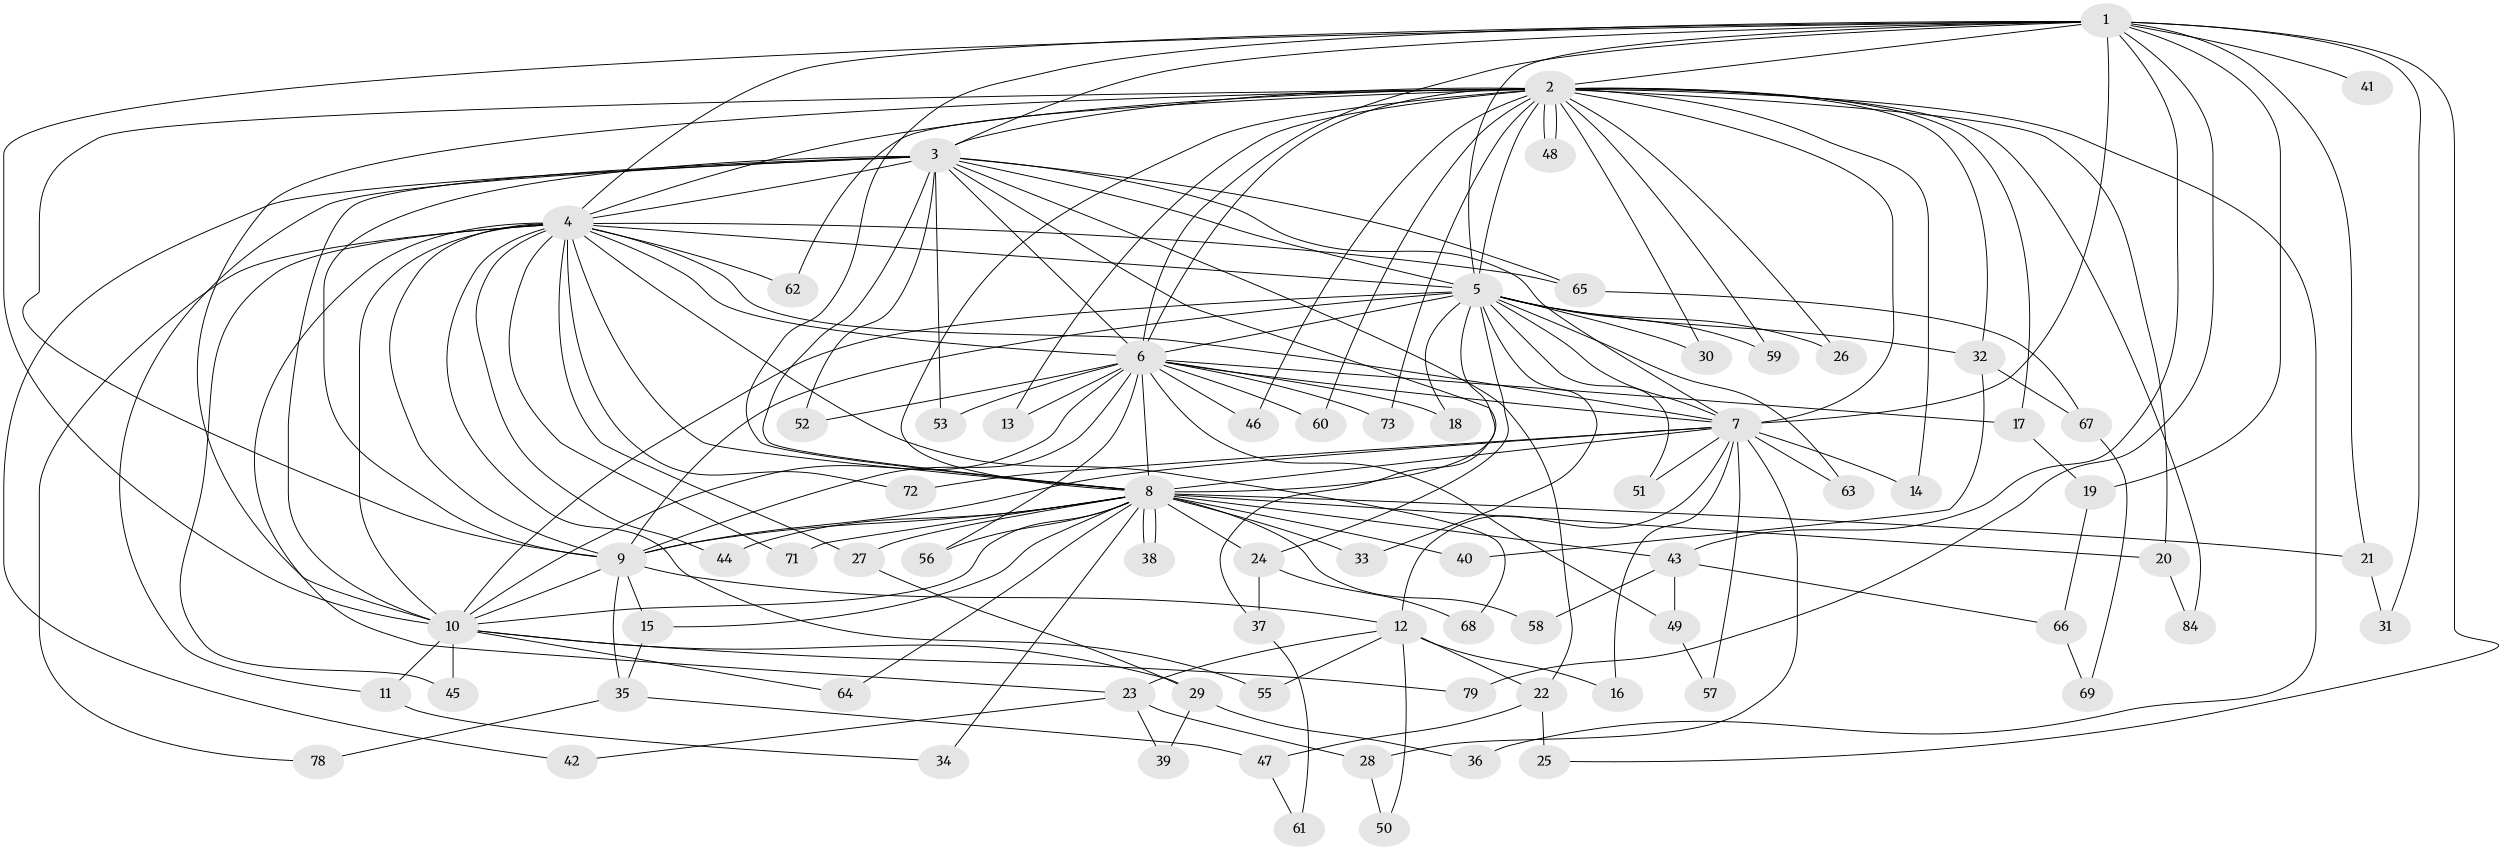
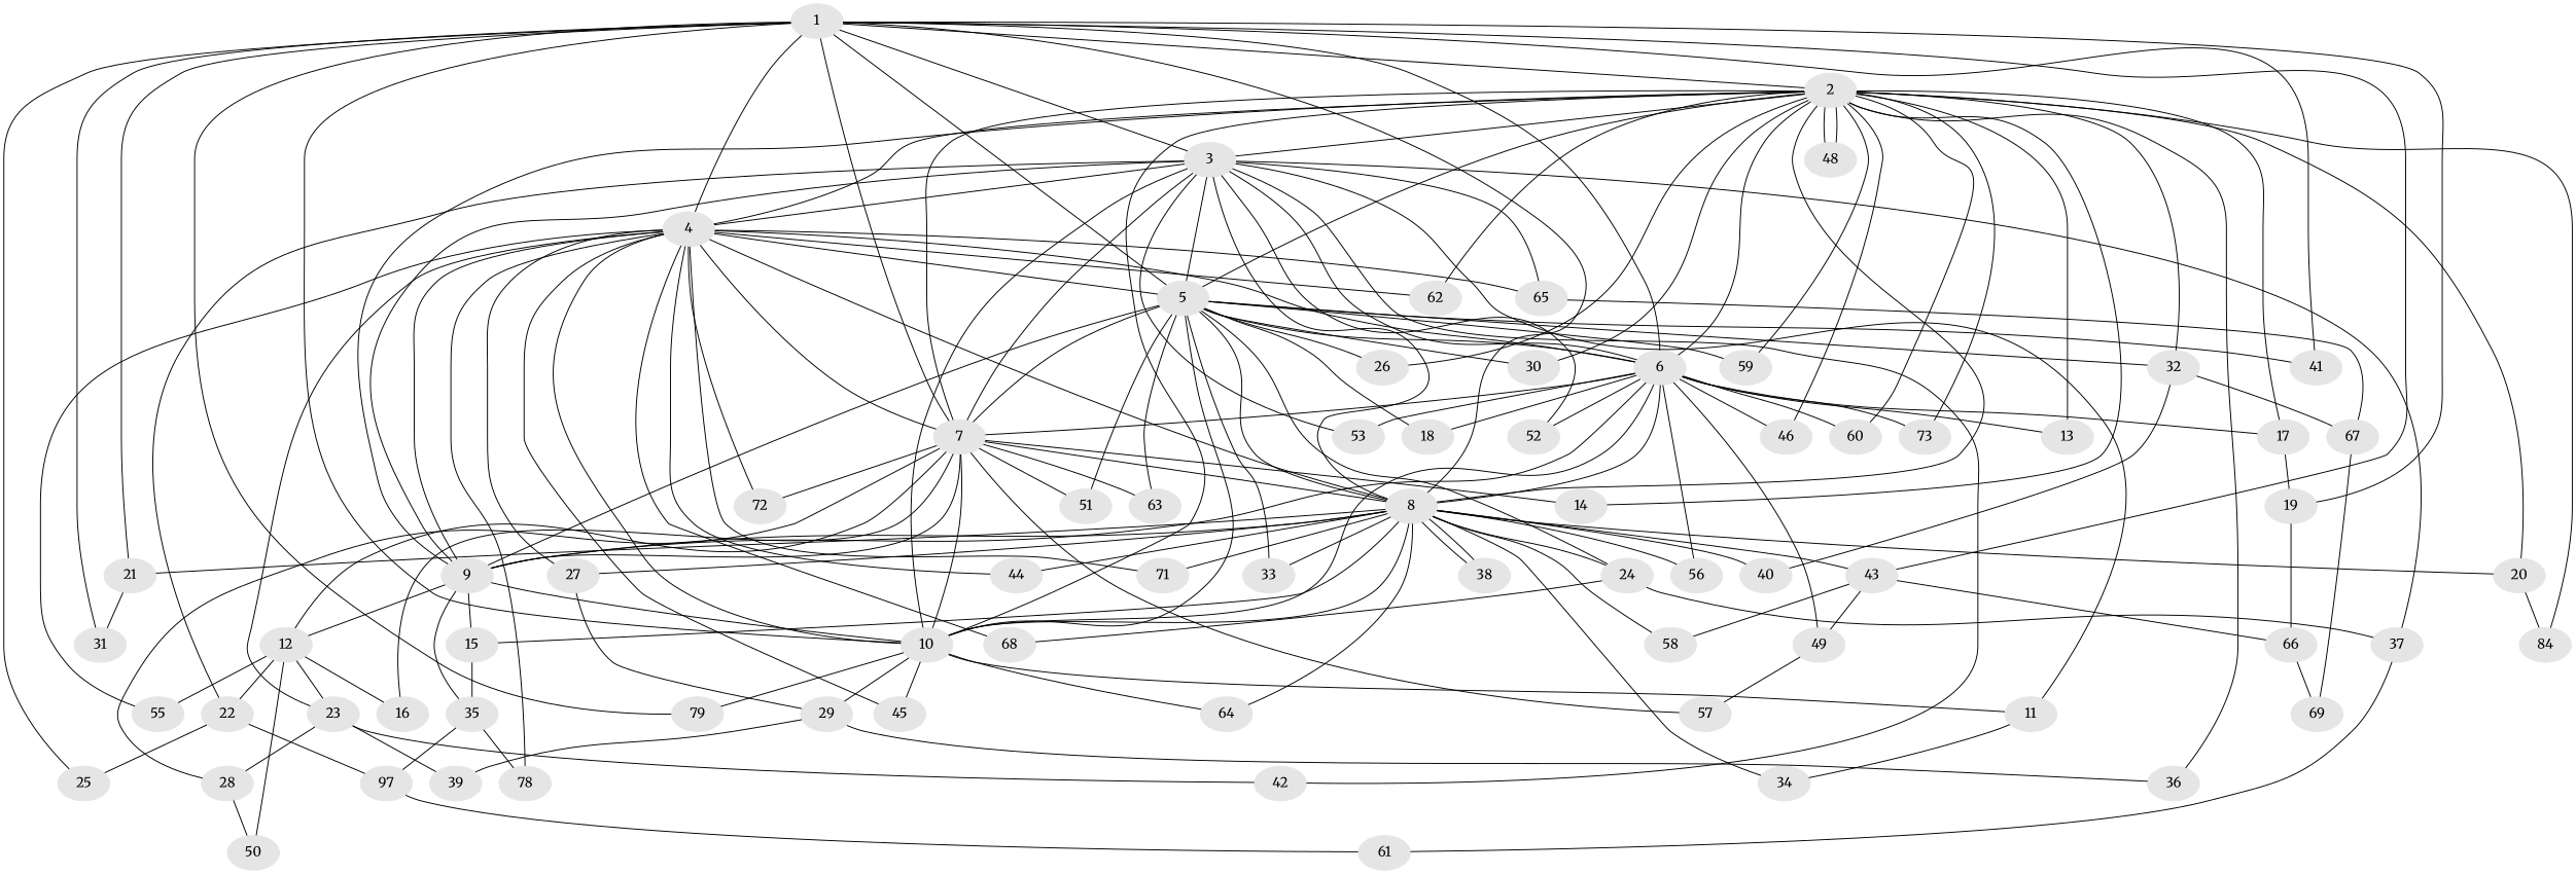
  graph {
    fontname=Merriweather
    node [color=gray90 fontname=Merriweather style=filled]
    edge [fontname=Merriweather]
    1
    2
    3
    4
    5
    6
    7
    8
    10
    19
    21
    25
    31
    41
    43
    n16 [label=79]
    9
    13
    14
    17
    20
    26
    30
    32
    36
    46
    48
    n28 [label=84]
    59
    60
    62
    73
    11
    22
    37
    42
    52
    53
    65
    23
    27
    44
    45
    55
    68
    n46 [label=78]
    71
    72
    18
    24
    33
    51
    63
    49
    56
    12
    16
    28
    57
    15
    34
    38
    40
    58
    64
    35
    29
    66
    67
-   47
+   47 [label=97]
    61
    39
    50
    69
    1 -- 2
    1 -- 3
    1 -- 4
    1 -- 5
    1 -- 6
    1 -- 7
    1 -- 8
    1 -- 10
    1 -- 19
    1 -- 21
    1 -- 25
    1 -- 31
    1 -- 41
    1 -- 43
    1 -- n16
    2 -- 3
    2 -- 4
    2 -- 5
    2 -- 6
    2 -- 7
    2 -- 8
    2 -- 10
    2 -- 9
    2 -- 13
    2 -- 14
    2 -- 17
    2 -- 20
    2 -- 26
    2 -- 30
    2 -- 32
    2 -- 36
    2 -- 46
    2 -- 48
    2 -- 48
    2 -- n28
    2 -- 59
    2 -- 60
    2 -- 62
    2 -- 73
    3 -- 4
    3 -- 5
    3 -- 6
    3 -- 7
    3 -- 8
    3 -- 10
    3 -- 9
    3 -- 11
    3 -- 22
    3 -- 37
    3 -- 42
    3 -- 52
    3 -- 53
    3 -- 65
    4 -- 5
    4 -- 6
    4 -- 7
    4 -- 8
    4 -- 10
    4 -- 9
    4 -- 62
    4 -- 65
    4 -- 23
    4 -- 27
    4 -- 44
    4 -- 45
    4 -- 55
    4 -- 68
    4 -- n46
    4 -- 71
    4 -- 72
    5 -- 6
    5 -- 7
    5 -- 8
    5 -- 10
+   5 -- 41
    5 -- 9
    5 -- 26
    5 -- 30
    5 -- 32
    5 -- 59
    5 -- 18
    5 -- 24
    5 -- 33
    5 -- 51
    5 -- 63
    6 -- 7
    6 -- 8
    6 -- 10
    6 -- 9
    6 -- 13
    6 -- 17
    6 -- 46
    6 -- 60
    6 -- 73
    6 -- 52
    6 -- 53
    6 -- 18
    6 -- 49
    6 -- 56
    7 -- 8
+   7 -- 10
    7 -- 9
    7 -- 14
    7 -- 72
    7 -- 51
    7 -- 63
    7 -- 12
    7 -- 16
    7 -- 28
    7 -- 57
    8 -- 10
    8 -- 21
    8 -- 43
    8 -- 9
    8 -- 20
    8 -- 27
    8 -- 44
    8 -- 71
    8 -- 24
    8 -- 33
    8 -- 56
    8 -- 15
    8 -- 34
    8 -- 38
    8 -- 38
    8 -- 40
    8 -- 58
    8 -- 64
    10 -- n16
    10 -- 11
    10 -- 45
    10 -- 64
    10 -- 29
    19 -- 66
    21 -- 31
    43 -- 49
    43 -- 58
    43 -- 66
    9 -- 10
    9 -- 12
    9 -- 15
    9 -- 35
    17 -- 19
    20 -- n28
    32 -- 40
    32 -- 67
    11 -- 34
    22 -- 25
    22 -- 47
    37 -- 61
    65 -- 67
    23 -- 42
    23 -- 28
    23 -- 39
    27 -- 29
    24 -- 37
    24 -- 68
    49 -- 57
    12 -- 22
    12 -- 23
    12 -- 55
    12 -- 16
    12 -- 50
    28 -- 50
    15 -- 35
    35 -- n46
    35 -- 47
    29 -- 36
    29 -- 39
    66 -- 69
    67 -- 69
    47 -- 61
  }
